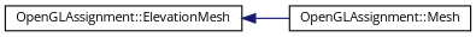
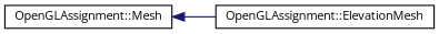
  digraph {
    rankdir=LR
    fontname="Open Sans"
    node [color=black fillcolor=white fontname="Open Sans" fontsize=10 shape=record style=filled]
    n1 [height=0.2 label="OpenGLAssignment::Mesh" width=0.4]
    n2 [height=0.2 label="OpenGLAssignment::ElevationMesh" width=0.4]
-   n2 -> n1 [color=midnightblue dir=back fontname="Open Sans" fontsize=10 labelfontname=Helvetica labelfontsize=10 style=solid]
+   n1 -> n2 [color=midnightblue dir=back fontname="Open Sans" fontsize=10 labelfontname=Helvetica labelfontsize=10 style=solid]
  }
